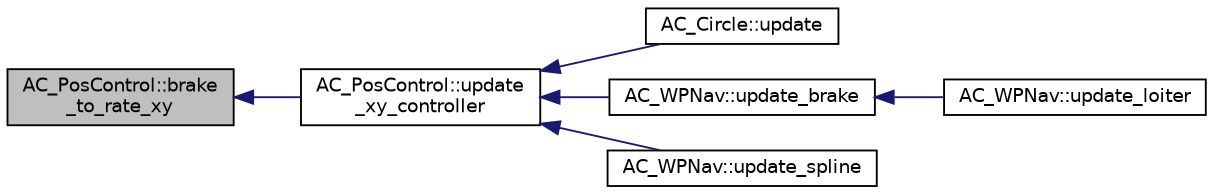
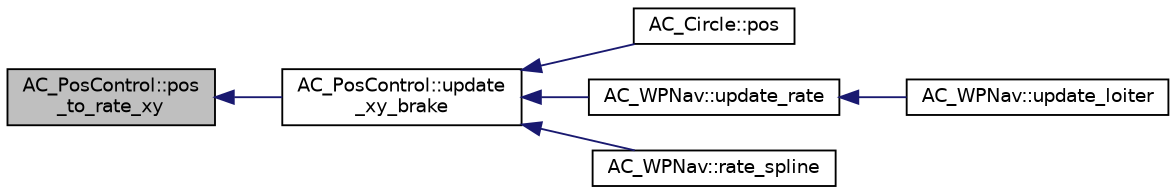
  digraph {
    rankdir=LR
    node [color=black fillcolor=white fontname=Helvetica fontsize=10 shape=record style=filled]
    edge [color=midnightblue dir=back fontname=Helvetica fontsize=10 labelfontname=Helvetica labelfontsize=10 style=solid]
-   n1 [fillcolor=grey75 fontcolor=black height=0.2 label="AC_PosControl::brake\l_to_rate_xy" width=0.4]
-   n2 [height=0.2 label="AC_PosControl::update\l_xy_controller" width=0.4]
-   n3 [height=0.2 label="AC_Circle::update" width=0.4]
-   n4 [height=0.2 label="AC_WPNav::update_brake" width=0.4]
-   n5 [height=0.2 label="AC_WPNav::update_spline" width=0.4]
+   n1 [fillcolor=grey75 fontcolor=black height=0.2 label="AC_PosControl::pos\l_to_rate_xy" width=0.4]
+   n2 [height=0.2 label="AC_PosControl::update\l_xy_brake" width=0.4]
+   n3 [height=0.2 label="AC_Circle::pos" width=0.4]
+   n4 [height=0.2 label="AC_WPNav::update_rate" width=0.4]
+   n5 [height=0.2 label="AC_WPNav::rate_spline" width=0.4]
    n6 [height=0.2 label="AC_WPNav::update_loiter" width=0.4]
    n1 -> n2
    n2 -> n3
    n2 -> n4
    n2 -> n5
    n4 -> n6
  }
